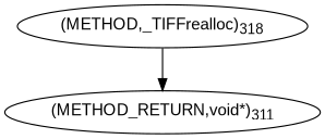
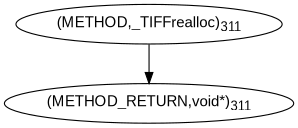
  digraph {
    fontname="Liberation Sans"
    node [fontname="Liberation Sans"]
-   n1 [label=<(METHOD,_TIFFrealloc)<SUB>318</SUB>>]
+   n1 [label=<(METHOD,_TIFFrealloc)<SUB>311</SUB>>]
    n2 [label=<(METHOD_RETURN,void*)<SUB>311</SUB>>]
    n1 -> n2 [fontname="Liberation Sans"]
  }
